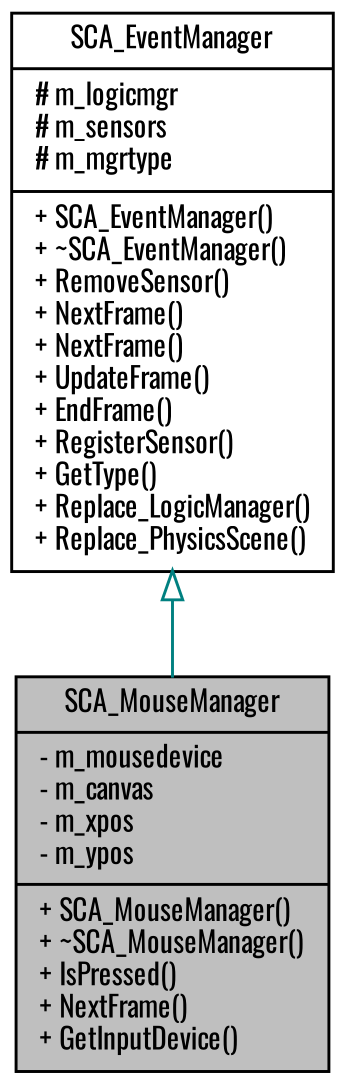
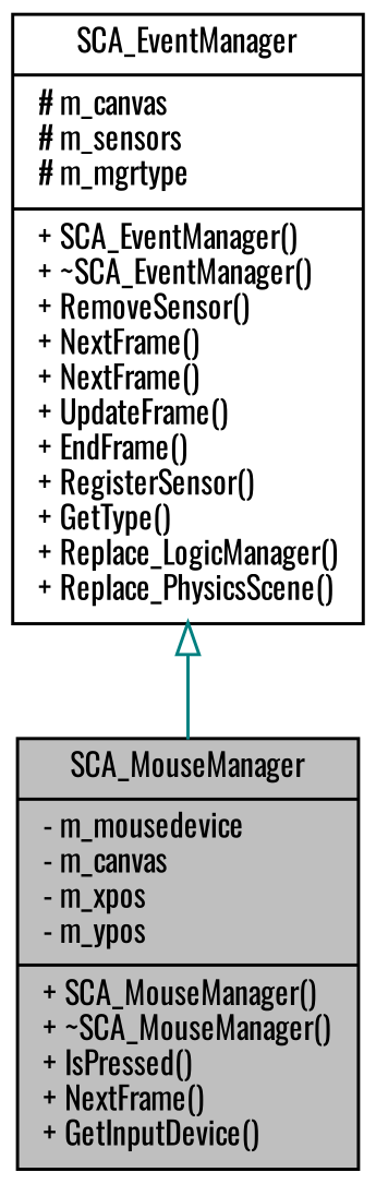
  digraph {
    fontname=Oswald
    node [color=black fontname=Oswald fontsize=10 shape=record style=filled]
    n1 [fillcolor=grey75 fontcolor=black height=0.2 label="{SCA_MouseManager\n|- m_mousedevice\l- m_canvas\l- m_xpos\l- m_ypos\l|+ SCA_MouseManager()\l+ ~SCA_MouseManager()\l+ IsPressed()\l+ NextFrame()\l+ GetInputDevice()\l}" width=0.4]
-   n2 [fillcolor=white height=0.2 label="{SCA_EventManager\n|# m_logicmgr\l# m_sensors\l# m_mgrtype\l|+ SCA_EventManager()\l+ ~SCA_EventManager()\l+ RemoveSensor()\l+ NextFrame()\l+ NextFrame()\l+ UpdateFrame()\l+ EndFrame()\l+ RegisterSensor()\l+ GetType()\l+ Replace_LogicManager()\l+ Replace_PhysicsScene()\l}" width=0.4]
+   n2 [fillcolor=white height=0.2 label="{SCA_EventManager\n|# m_canvas\l# m_sensors\l# m_mgrtype\l|+ SCA_EventManager()\l+ ~SCA_EventManager()\l+ RemoveSensor()\l+ NextFrame()\l+ NextFrame()\l+ UpdateFrame()\l+ EndFrame()\l+ RegisterSensor()\l+ GetType()\l+ Replace_LogicManager()\l+ Replace_PhysicsScene()\l}" width=0.4]
    n2 -> n1 [arrowtail=empty color=teal dir=back fontname=Oswald fontsize=10 labelfontname=Helvetica labelfontsize=10 style=solid]
  }
